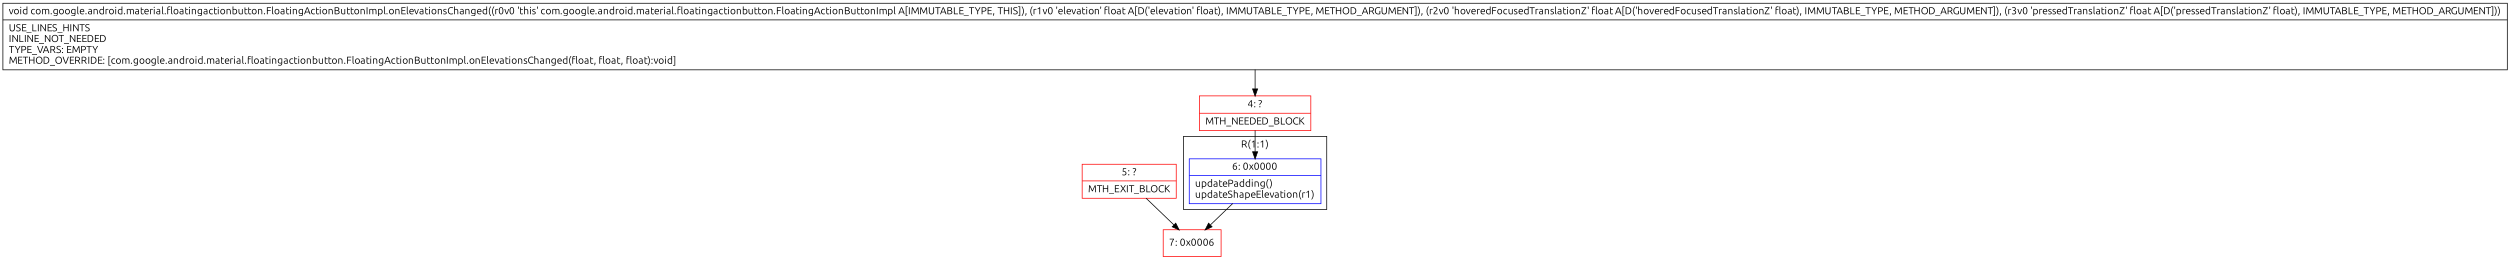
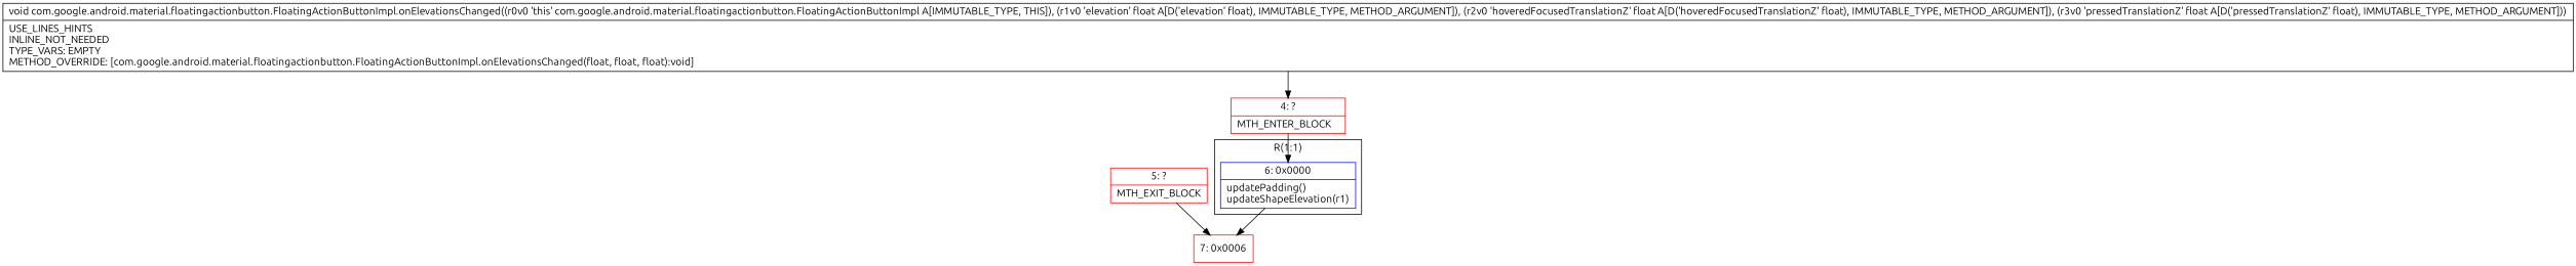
  digraph {
    fontname=Ubuntu
    node [color=red fontname=Ubuntu shape=record]
    edge [fontname=Ubuntu]
    n1 [color=blue label="{6\:\ 0x0000|updatePadding()\lupdateShapeElevation(r1)\l}"]
    n2 [label="{7\:\ 0x0006}"]
-   n3 [label="{4\:\ ?|MTH_NEEDED_BLOCK\l}"]
+   n3 [label="{4\:\ ?|MTH_ENTER_BLOCK\l}"]
    n4 [label="{5\:\ ?|MTH_EXIT_BLOCK\l}"]
    n5 [label="{void com.google.android.material.floatingactionbutton.FloatingActionButtonImpl.onElevationsChanged((r0v0 'this' com.google.android.material.floatingactionbutton.FloatingActionButtonImpl A[IMMUTABLE_TYPE, THIS]), (r1v0 'elevation' float A[D('elevation' float), IMMUTABLE_TYPE, METHOD_ARGUMENT]), (r2v0 'hoveredFocusedTranslationZ' float A[D('hoveredFocusedTranslationZ' float), IMMUTABLE_TYPE, METHOD_ARGUMENT]), (r3v0 'pressedTranslationZ' float A[D('pressedTranslationZ' float), IMMUTABLE_TYPE, METHOD_ARGUMENT]))  | USE_LINES_HINTS\lINLINE_NOT_NEEDED\lTYPE_VARS: EMPTY\lMETHOD_OVERRIDE: [com.google.android.material.floatingactionbutton.FloatingActionButtonImpl.onElevationsChanged(float, float, float):void]\l}" color=""]
    subgraph cluster_1 {
      label="R(1:1)"
      n1
    }
    n1 -> n2
    n3 -> n1
    n4 -> n2
    n5 -> n3
  }
